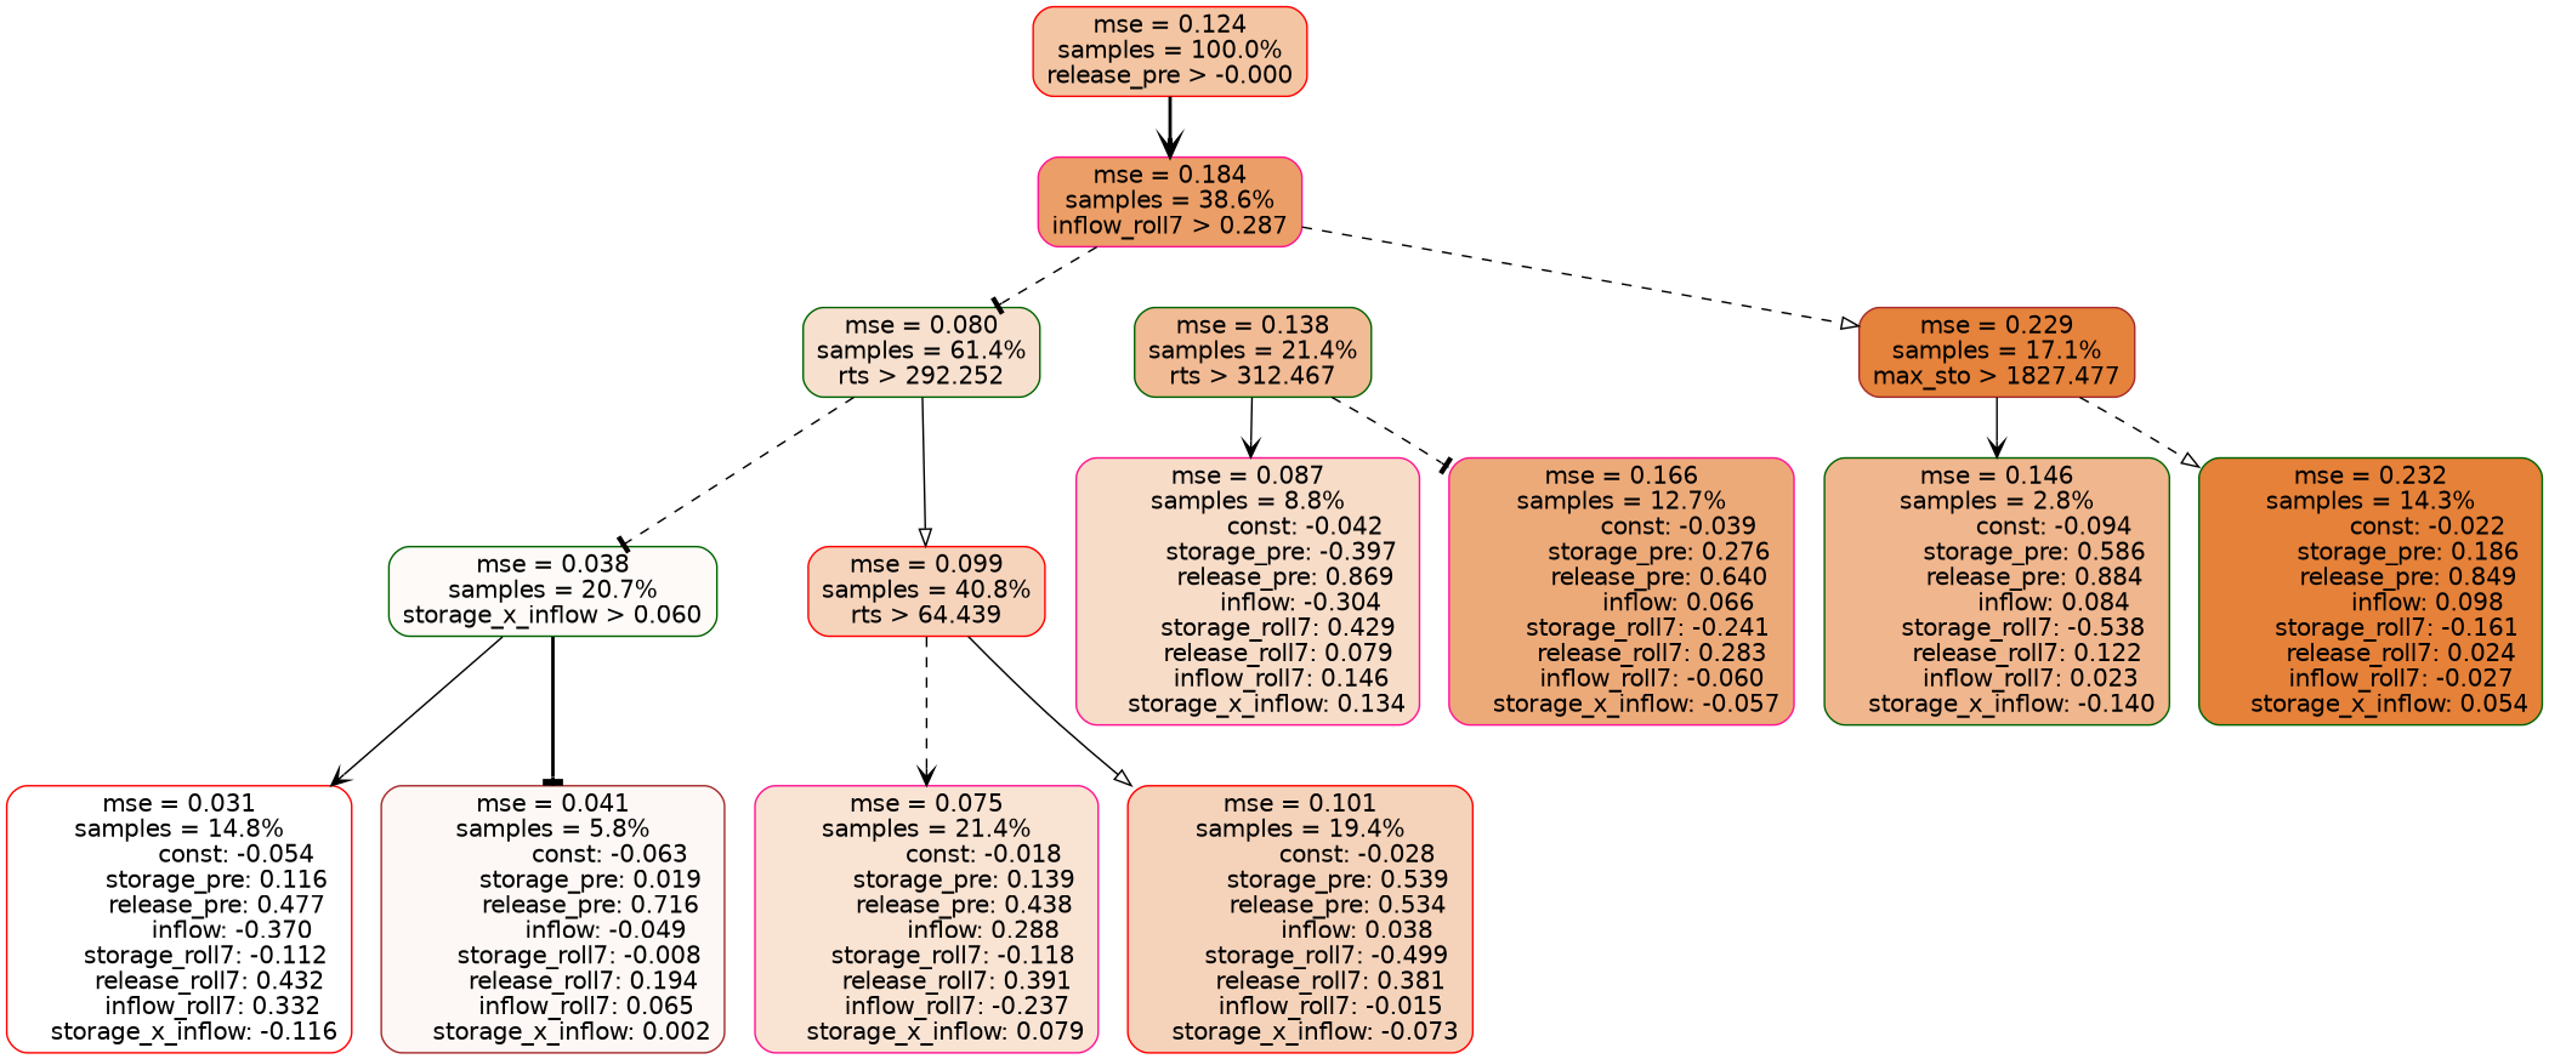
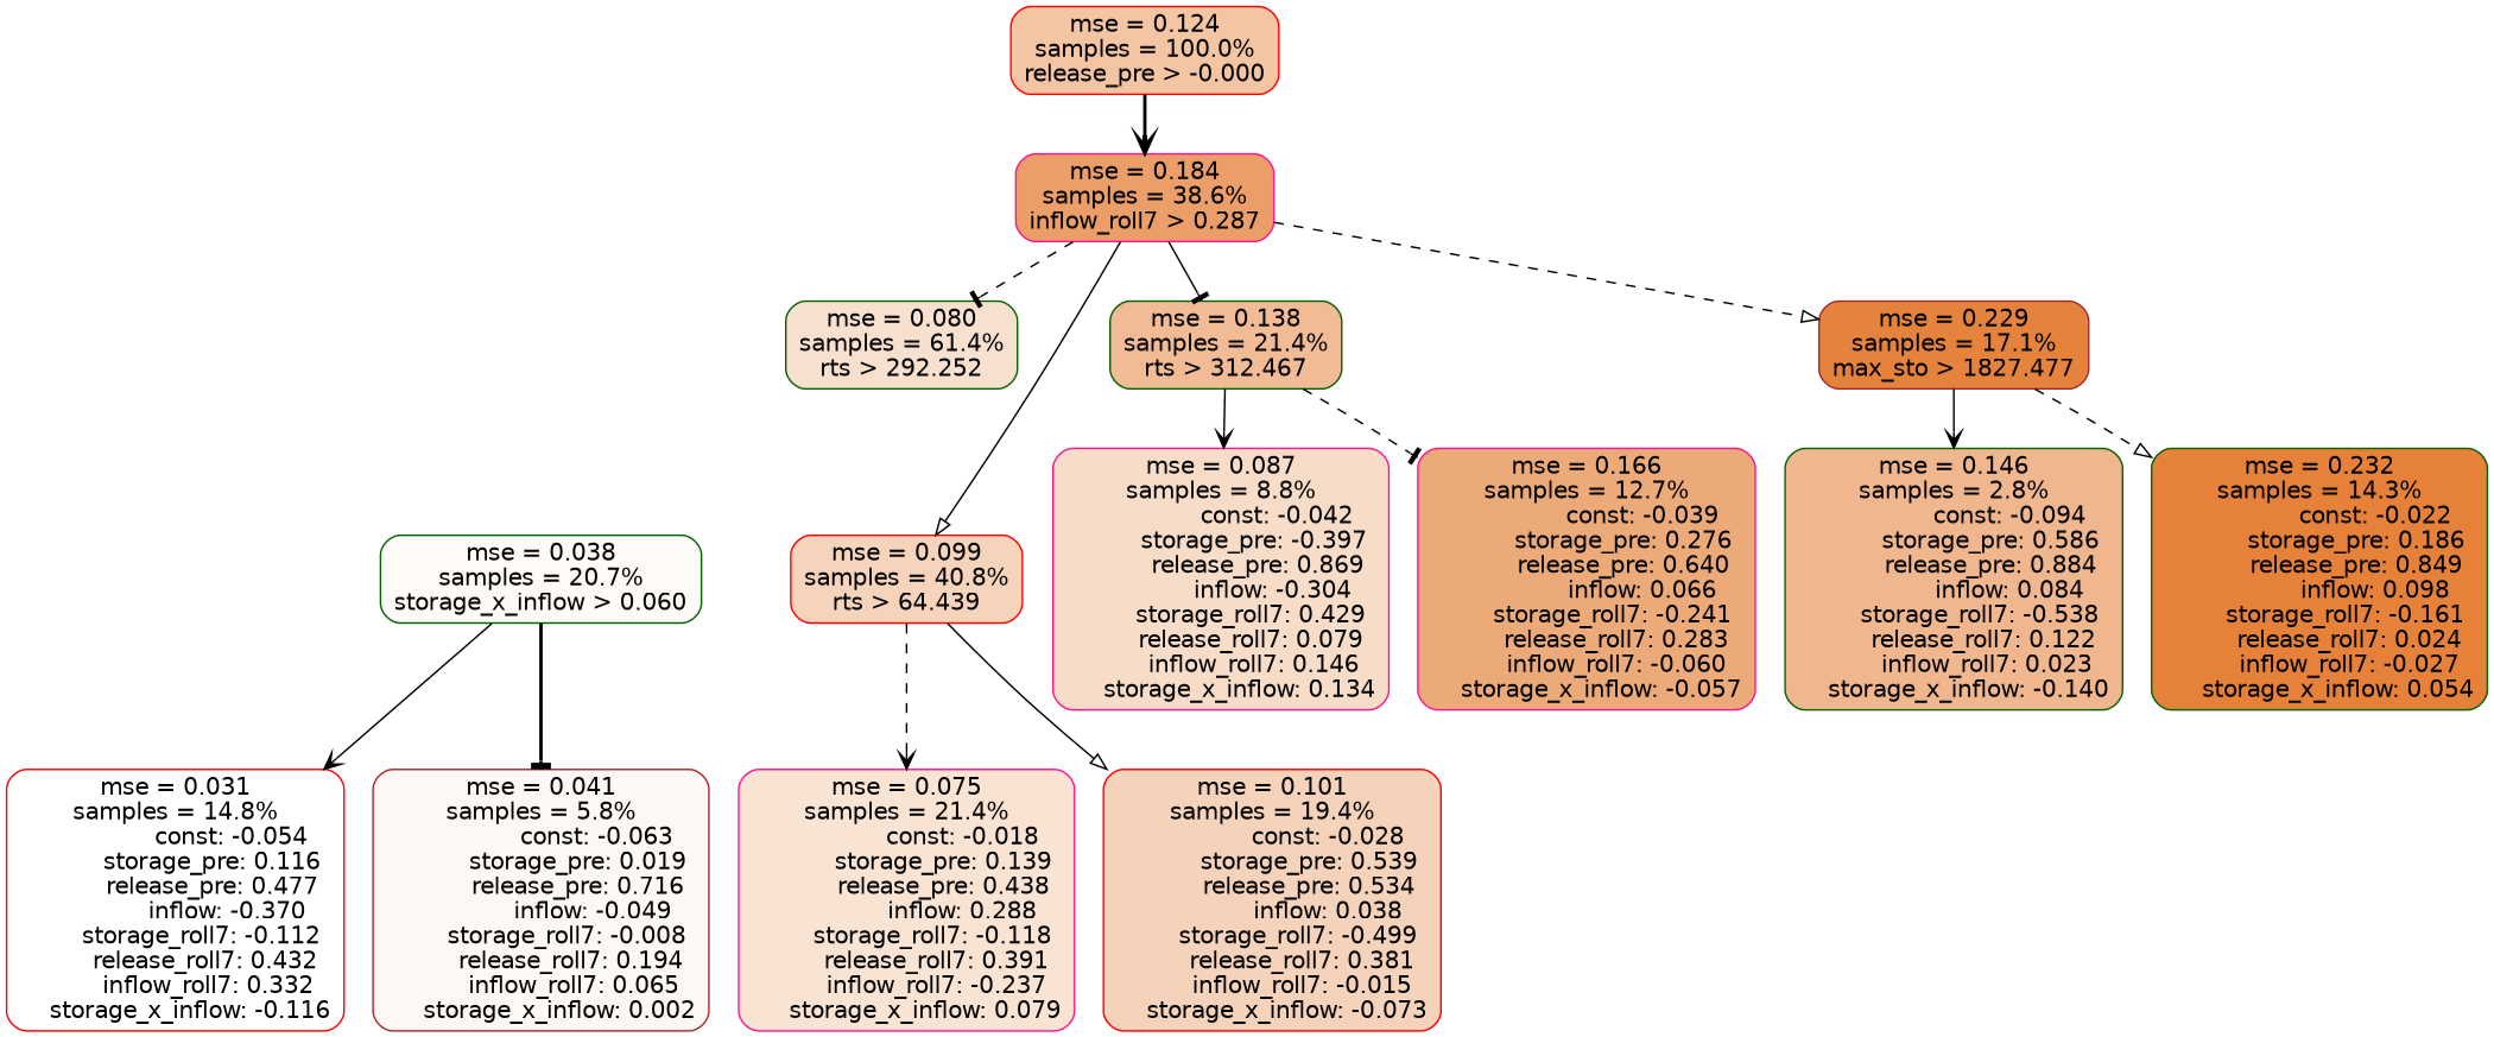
  digraph {
    node [color=darkgreen fontname=helvetica shape=rectangle style="filled, rounded"]
    edge [arrowhead=vee fontname=helvetica style=dashed]
    n1 [color=red fillcolor="#f3c5a3" label="mse = 0.124\nsamples = 100.0%\nrelease_pre > -0.000"]
    n2 [color=deeppink fillcolor="#eb9e67" label="mse = 0.184\nsamples = 38.6%\ninflow_roll7 > 0.287"]
    n3 [fillcolor="#f8e0cf" label="mse = 0.080\nsamples = 61.4%\nrts > 292.252"]
    n4 [fillcolor="#fefaf8" label="mse = 0.038\nsamples = 20.7%\nstorage_x_inflow > 0.060"]
    n5 [color=red fillcolor="#f6d4bc" label="mse = 0.099\nsamples = 40.8%\nrts > 64.439"]
    n6 [fillcolor="#f1bb95" label="mse = 0.138\nsamples = 21.4%\nrts > 312.467"]
    n7 [color=brown fillcolor="#e5823b" label="mse = 0.229\nsamples = 17.1%\nmax_sto > 1827.477"]
    n8 [color=red fillcolor="#ffffff" label="mse = 0.031\nsamples = 14.8%\n               const: -0.054\n          storage_pre: 0.116\n          release_pre: 0.477\n              inflow: -0.370\n       storage_roll7: -0.112\n        release_roll7: 0.432\n         inflow_roll7: 0.332\n    storage_x_inflow: -0.116"]
    n9 [color=brown fillcolor="#fdf8f5" label="mse = 0.041\nsamples = 5.8%\n               const: -0.063\n          storage_pre: 0.019\n          release_pre: 0.716\n              inflow: -0.049\n       storage_roll7: -0.008\n        release_roll7: 0.194\n         inflow_roll7: 0.065\n     storage_x_inflow: 0.002"]
    n10 [color=deeppink fillcolor="#f9e3d3" label="mse = 0.075\nsamples = 21.4%\n               const: -0.018\n          storage_pre: 0.139\n          release_pre: 0.438\n               inflow: 0.288\n       storage_roll7: -0.118\n        release_roll7: 0.391\n        inflow_roll7: -0.237\n     storage_x_inflow: 0.079"]
    n11 [color=red fillcolor="#f5d3ba" label="mse = 0.101\nsamples = 19.4%\n               const: -0.028\n          storage_pre: 0.539\n          release_pre: 0.534\n               inflow: 0.038\n       storage_roll7: -0.499\n        release_roll7: 0.381\n        inflow_roll7: -0.015\n    storage_x_inflow: -0.073"]
    n12 [color=deeppink fillcolor="#f7dcc8" label="mse = 0.087\nsamples = 8.8%\n               const: -0.042\n         storage_pre: -0.397\n          release_pre: 0.869\n              inflow: -0.304\n        storage_roll7: 0.429\n        release_roll7: 0.079\n         inflow_roll7: 0.146\n     storage_x_inflow: 0.134"]
    n13 [color=deeppink fillcolor="#edaa79" label="mse = 0.166\nsamples = 12.7%\n               const: -0.039\n          storage_pre: 0.276\n          release_pre: 0.640\n               inflow: 0.066\n       storage_roll7: -0.241\n        release_roll7: 0.283\n        inflow_roll7: -0.060\n    storage_x_inflow: -0.057"]
    n14 [fillcolor="#f0b68d" label="mse = 0.146\nsamples = 2.8%\n               const: -0.094\n          storage_pre: 0.586\n          release_pre: 0.884\n               inflow: 0.084\n       storage_roll7: -0.538\n        release_roll7: 0.122\n         inflow_roll7: 0.023\n    storage_x_inflow: -0.140"]
    n15 [fillcolor="#e58139" label="mse = 0.232\nsamples = 14.3%\n               const: -0.022\n          storage_pre: 0.186\n          release_pre: 0.849\n               inflow: 0.098\n       storage_roll7: -0.161\n        release_roll7: 0.024\n        inflow_roll7: -0.027\n     storage_x_inflow: 0.054"]
    n1 -> n2 [style=bold]
    n2 -> n3 [arrowhead=tee]
+   n2 -> n6 [arrowhead=tee style=solid]
    n2 -> n7 [arrowhead=onormal]
-   n3 -> n4 [arrowhead=tee]
-   n3 -> n5 [arrowhead=onormal style=solid]
+   n2 -> n5 [arrowhead=onormal style=solid]
    n4 -> n8 [style=solid]
    n4 -> n9 [arrowhead=tee style=bold]
    n5 -> n10
    n5 -> n11 [arrowhead=onormal style=solid]
    n6 -> n12 [style=solid]
    n6 -> n13 [arrowhead=tee]
    n7 -> n14 [style=solid]
    n7 -> n15 [arrowhead=onormal]
  }
